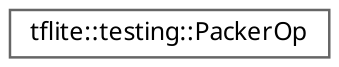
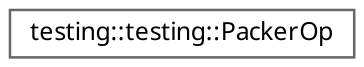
  digraph {
    rankdir=LR
    fontname="Noto Sans"
-   n1 [color=grey40 fillcolor=white fontname="Noto Sans" fontsize=10 height=0.2 label="tflite::testing::PackerOp" shape=box style=filled width=0.4]
+   n1 [color=grey40 fillcolor=white fontname="Noto Sans" fontsize=10 height=0.2 label="testing::testing::PackerOp" shape=box style=filled width=0.4]
  }
